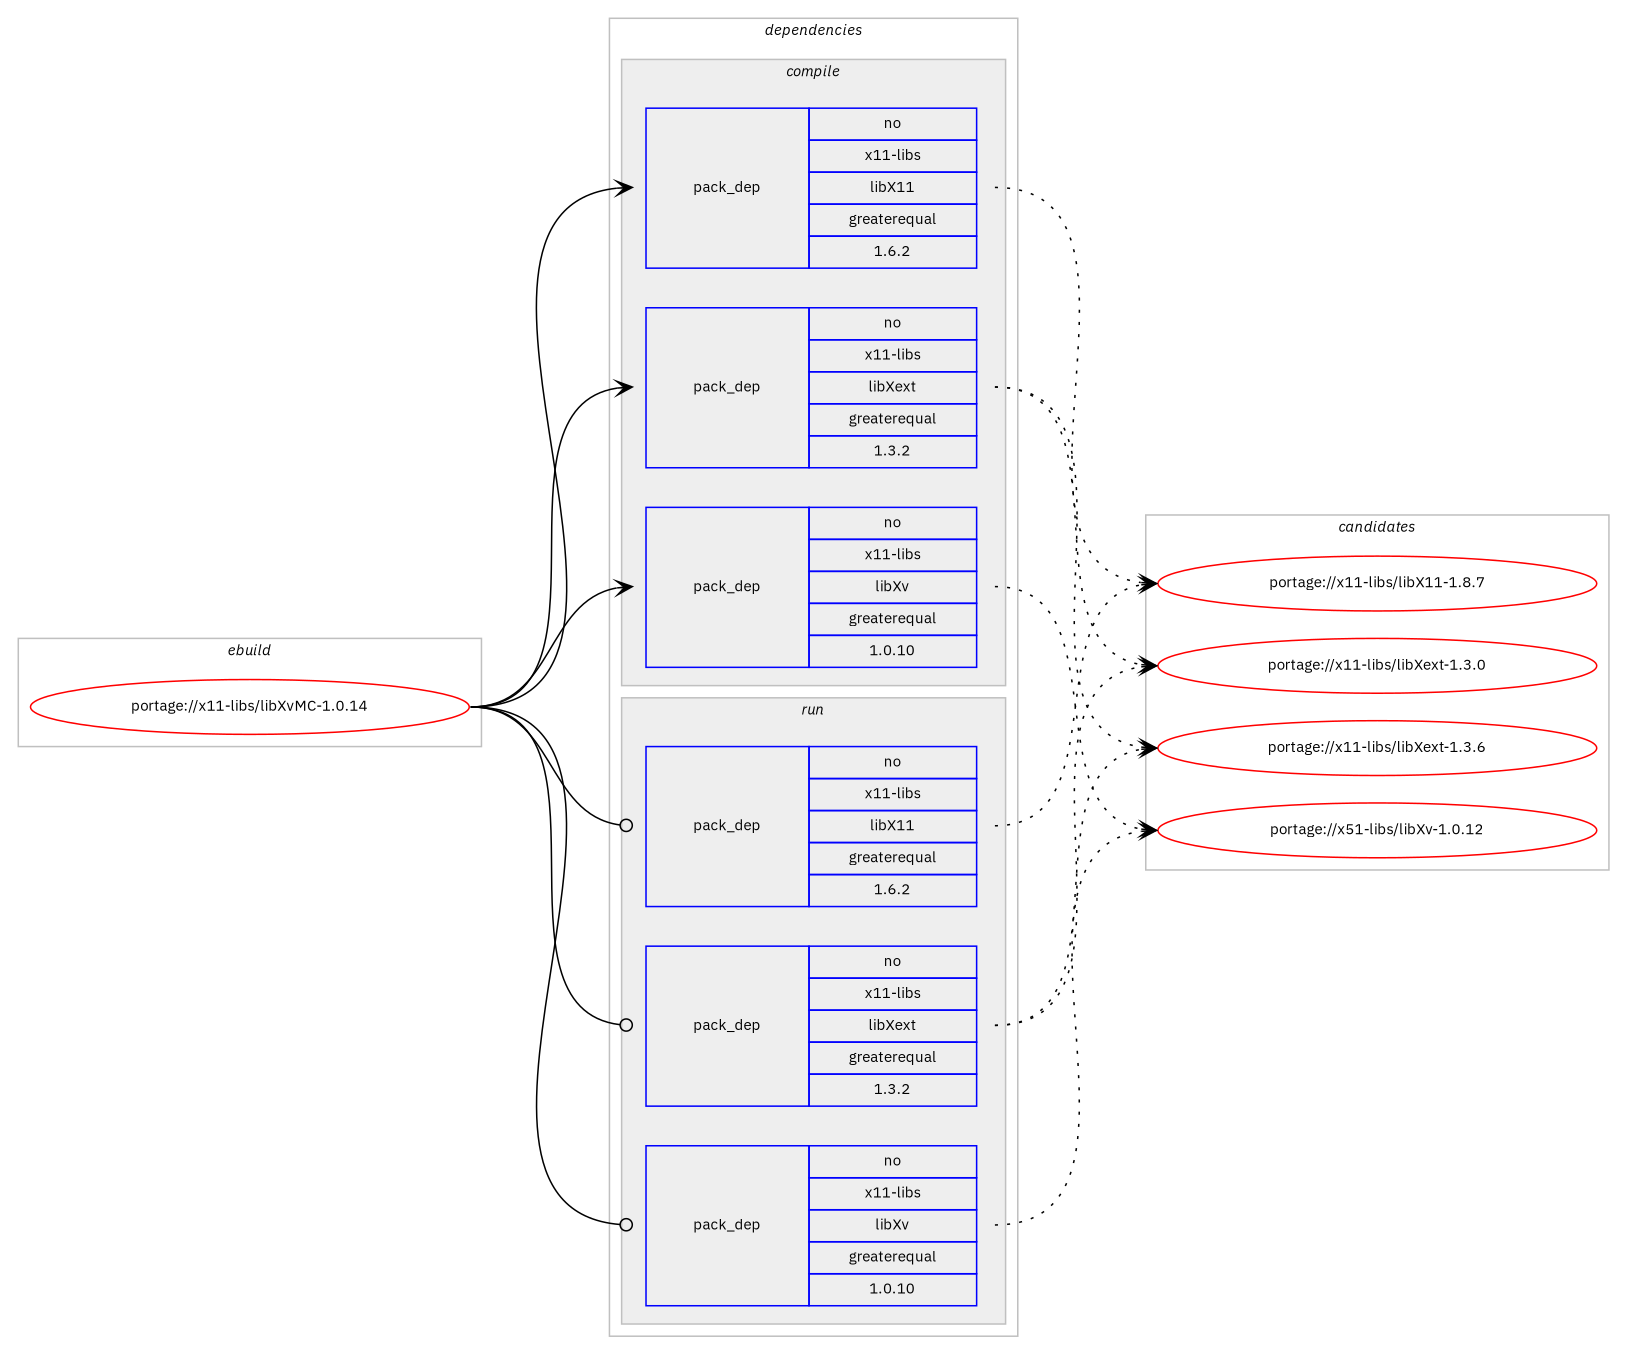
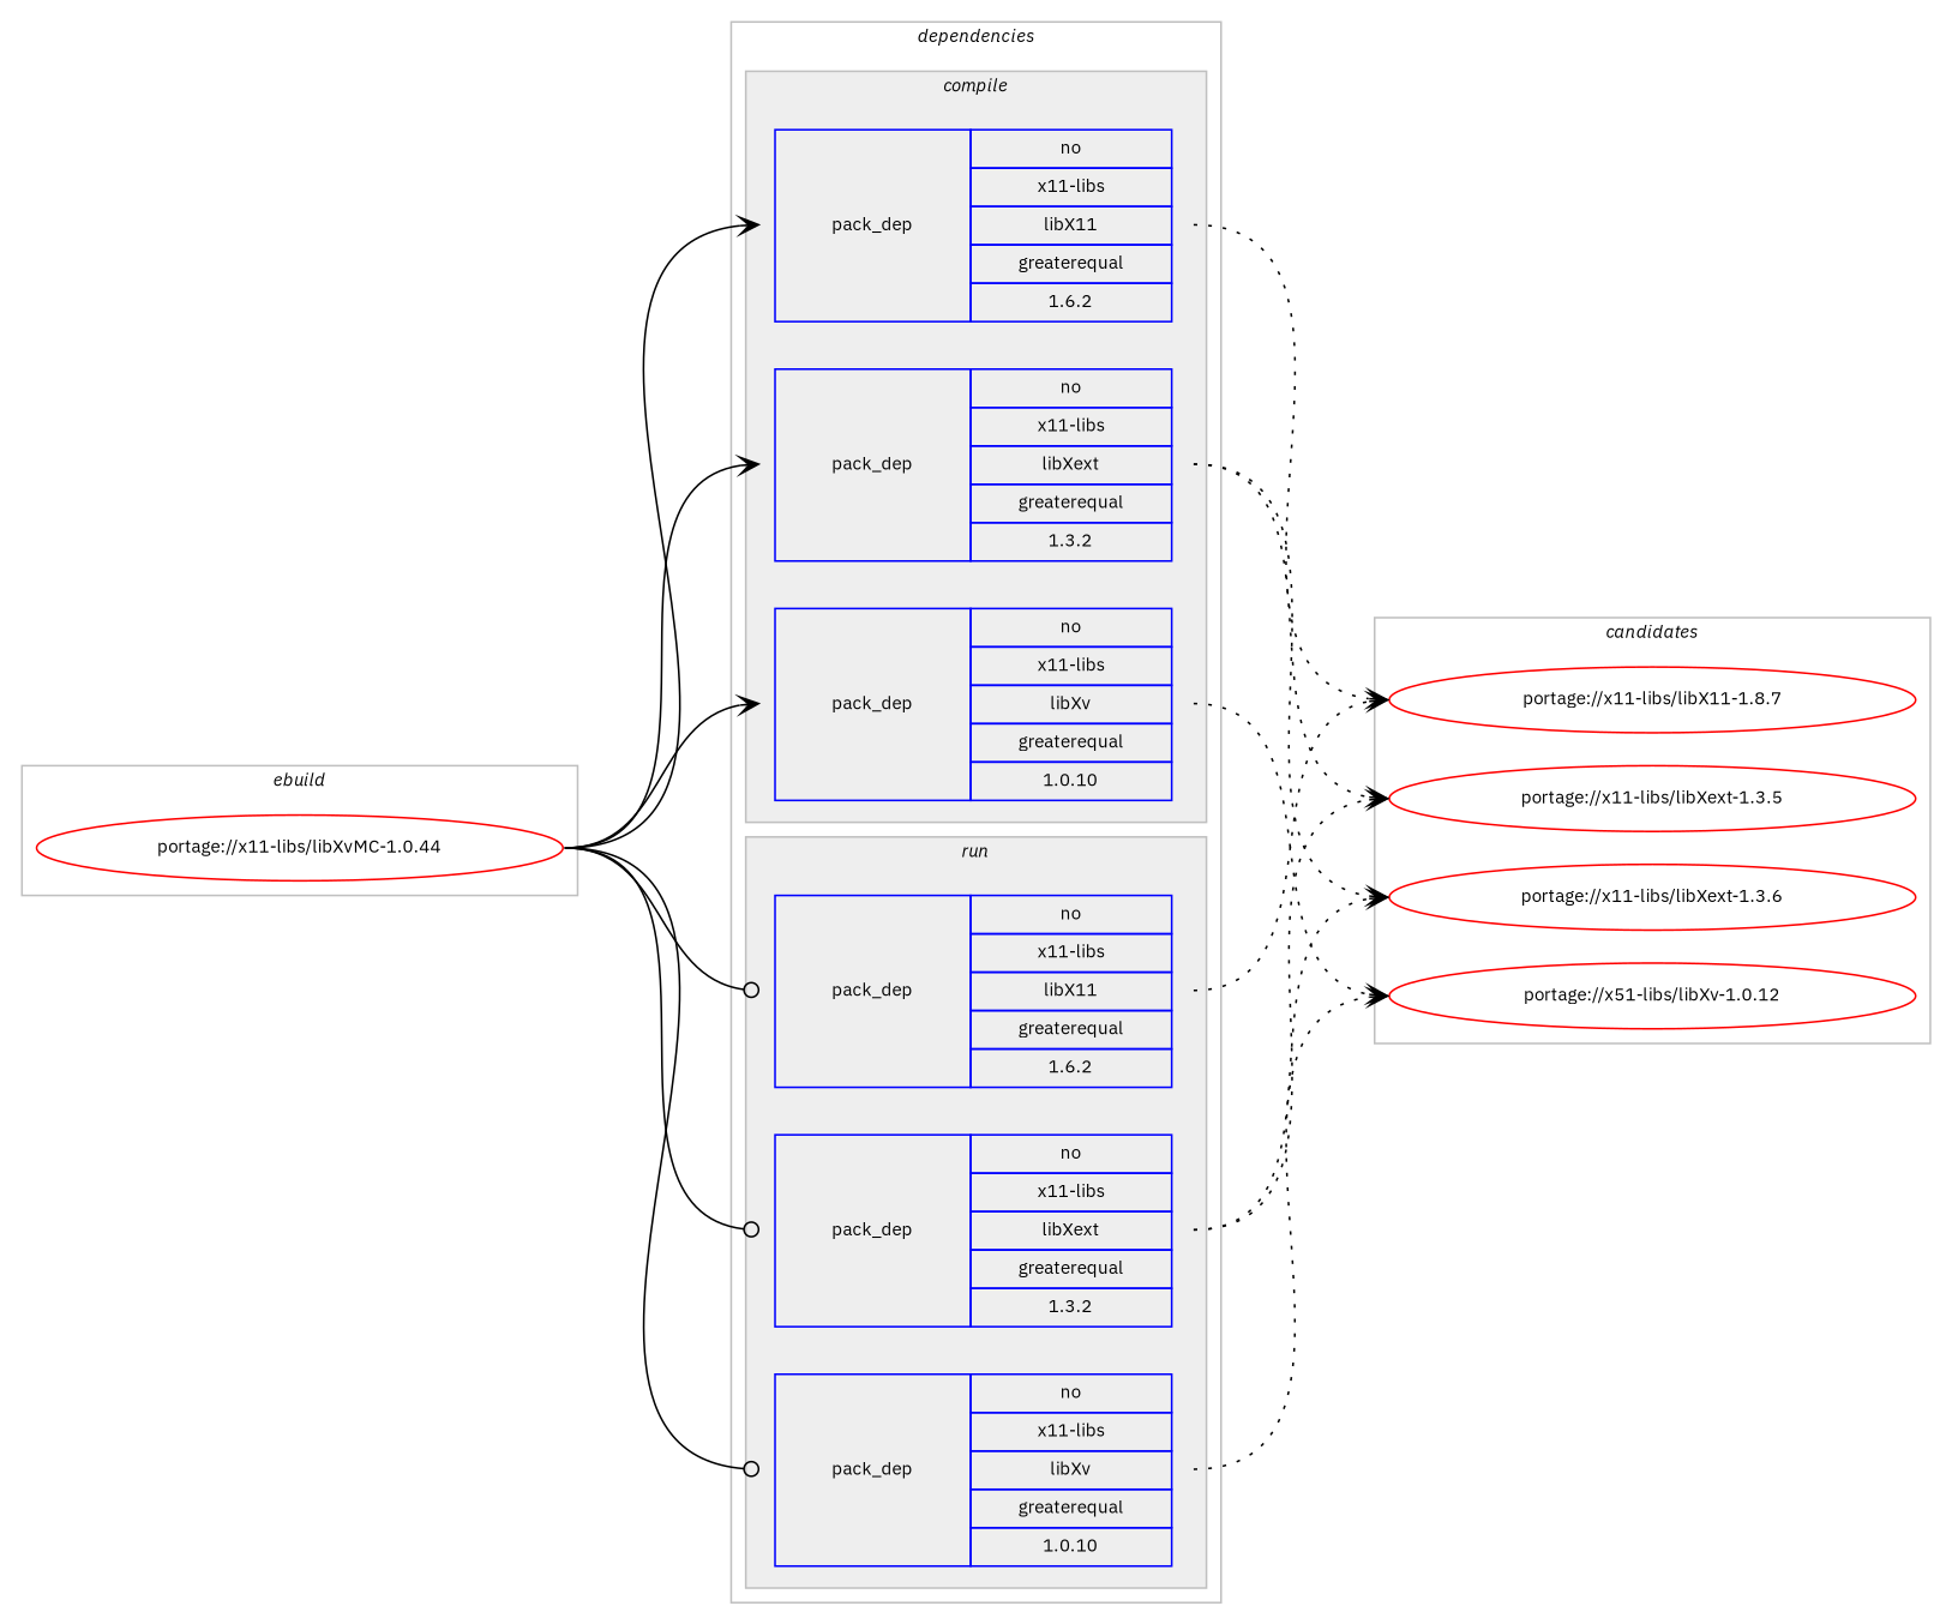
  digraph {
    compound=true
    concentrate=true
    fontname="IBM Plex Sans"
    fontsize=10
    newrank=true
    rankdir=LR
    ranksep=1.5
    node [color=blue fontname="IBM Plex Sans" fontsize=10 shape=none]
    edge [arrowhead=vee fontname="IBM Plex Sans" headport=w style=dotted tailport=e weight=100]
-   n1 [color=red label="portage://x11-libs/libXvMC-1.0.14" width=4 shape=""]
+   n1 [color=red label="portage://x11-libs/libXvMC-1.0.44" width=4 shape=""]
    n2 [label=<<TABLE BORDER="0" CELLBORDER="1" CELLSPACING="0" CELLPADDING="4" WIDTH="220"><TR><TD ROWSPAN="6" CELLPADDING="30">pack_dep</TD></TR><TR><TD WIDTH="110">no</TD></TR><TR><TD>x11-libs</TD></TR><TR><TD>libX11</TD></TR><TR><TD>greaterequal</TD></TR><TR><TD>1.6.2</TD></TR></TABLE>>]
    n3 [label=<<TABLE BORDER="0" CELLBORDER="1" CELLSPACING="0" CELLPADDING="4" WIDTH="220"><TR><TD ROWSPAN="6" CELLPADDING="30">pack_dep</TD></TR><TR><TD WIDTH="110">no</TD></TR><TR><TD>x11-libs</TD></TR><TR><TD>libXext</TD></TR><TR><TD>greaterequal</TD></TR><TR><TD>1.3.2</TD></TR></TABLE>>]
    n4 [label=<<TABLE BORDER="0" CELLBORDER="1" CELLSPACING="0" CELLPADDING="4" WIDTH="220"><TR><TD ROWSPAN="6" CELLPADDING="30">pack_dep</TD></TR><TR><TD WIDTH="110">no</TD></TR><TR><TD>x11-libs</TD></TR><TR><TD>libXv</TD></TR><TR><TD>greaterequal</TD></TR><TR><TD>1.0.10</TD></TR></TABLE>>]
    n5 [label=<<TABLE BORDER="0" CELLBORDER="1" CELLSPACING="0" CELLPADDING="4" WIDTH="220"><TR><TD ROWSPAN="6" CELLPADDING="30">pack_dep</TD></TR><TR><TD WIDTH="110">no</TD></TR><TR><TD>x11-libs</TD></TR><TR><TD>libX11</TD></TR><TR><TD>greaterequal</TD></TR><TR><TD>1.6.2</TD></TR></TABLE>>]
    n6 [label=<<TABLE BORDER="0" CELLBORDER="1" CELLSPACING="0" CELLPADDING="4" WIDTH="220"><TR><TD ROWSPAN="6" CELLPADDING="30">pack_dep</TD></TR><TR><TD WIDTH="110">no</TD></TR><TR><TD>x11-libs</TD></TR><TR><TD>libXext</TD></TR><TR><TD>greaterequal</TD></TR><TR><TD>1.3.2</TD></TR></TABLE>>]
    n7 [label=<<TABLE BORDER="0" CELLBORDER="1" CELLSPACING="0" CELLPADDING="4" WIDTH="220"><TR><TD ROWSPAN="6" CELLPADDING="30">pack_dep</TD></TR><TR><TD WIDTH="110">no</TD></TR><TR><TD>x11-libs</TD></TR><TR><TD>libXv</TD></TR><TR><TD>greaterequal</TD></TR><TR><TD>1.0.10</TD></TR></TABLE>>]
    n8 [color=red label="portage://x11-libs/libX11-1.8.7" width=4 shape=""]
-   n9 [color=red label="portage://x11-libs/libXext-1.3.0" width=4 shape=""]
+   n9 [color=red label="portage://x11-libs/libXext-1.3.5" width=4 shape=""]
    n10 [color=red label="portage://x11-libs/libXext-1.3.6" width=4 shape=""]
    n11 [color=red label="portage://x51-libs/libXv-1.0.12" width=4 shape=""]
    subgraph cluster_1 {
      color=gray
      label=<<i>ebuild</i>>
      rank=same
      n1
    }
    subgraph cluster_2 {
      color=gray
      label=<<i>dependencies</i>>
      subgraph cluster_3 {
        color=gray
        fillcolor="#eeeeee"
        label=<<i>compile</i>>
        style=filled
        subgraph sub_4 {
          color=gray
          fillcolor="#eeeeee"
          label=<<i>compile</i>>
          style=filled
          n2
        }
        subgraph sub_5 {
          color=gray
          fillcolor="#eeeeee"
          label=<<i>compile</i>>
          style=filled
          n3
        }
        subgraph sub_6 {
          color=gray
          fillcolor="#eeeeee"
          label=<<i>compile</i>>
          style=filled
          n4
        }
      }
      subgraph cluster_7 {
        color=gray
        fillcolor="#eeeeee"
        label=<<i>compile and run</i>>
        style=filled
      }
      subgraph cluster_8 {
        color=gray
        fillcolor="#eeeeee"
        label=<<i>run</i>>
        style=filled
        subgraph sub_9 {
          color=gray
          fillcolor="#eeeeee"
          label=<<i>run</i>>
          style=filled
          n5
        }
        subgraph sub_10 {
          color=gray
          fillcolor="#eeeeee"
          label=<<i>run</i>>
          style=filled
          n6
        }
        subgraph sub_11 {
          color=gray
          fillcolor="#eeeeee"
          label=<<i>run</i>>
          style=filled
          n7
        }
      }
    }
    subgraph cluster_12 {
      color=gray
      label=<<i>candidates</i>>
      rank=same
      subgraph sub_13 {
        color=black
        label=<<i>candidates</i>>
        nodesep=1
        rank=same
        n8
      }
      subgraph sub_14 {
        color=black
        label=<<i>candidates</i>>
        nodesep=1
        rank=same
        n9
        n10
      }
      subgraph sub_15 {
        color=black
        label=<<i>candidates</i>>
        nodesep=1
        rank=same
        n11
      }
      subgraph sub_16 {
        color=black
        label=<<i>candidates</i>>
        nodesep=1
        rank=same
        n8
      }
      subgraph sub_17 {
        color=black
        label=<<i>candidates</i>>
        nodesep=1
        rank=same
        n9
        n10
      }
      subgraph sub_18 {
        color=black
        label=<<i>candidates</i>>
        nodesep=1
        rank=same
        n11
      }
    }
    n1 -> n2 [style=solid weight=20]
    n1 -> n3 [style=solid weight=20]
    n1 -> n4 [style=solid weight=20]
    n1 -> n5 [arrowhead=odot style=solid weight=20]
    n1 -> n6 [arrowhead=odot style=solid weight=20]
    n1 -> n7 [arrowhead=odot style=solid weight=20]
    n2 -> n8
    n3 -> n9
    n3 -> n10
    n4 -> n11
    n5 -> n8
    n6 -> n9
    n6 -> n10
    n7 -> n11
  }
